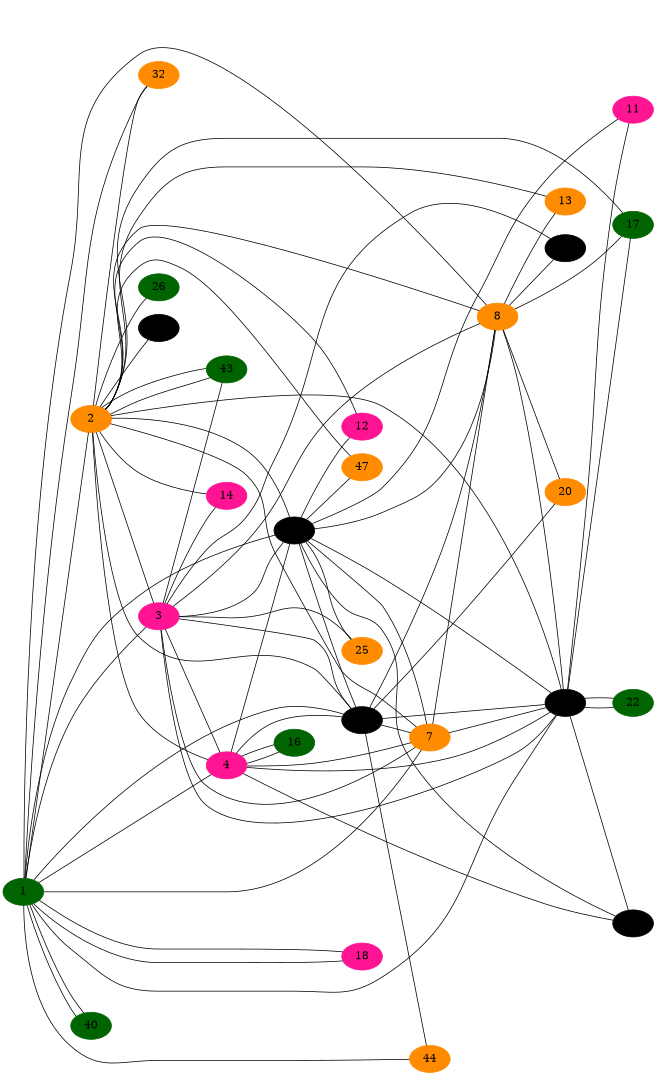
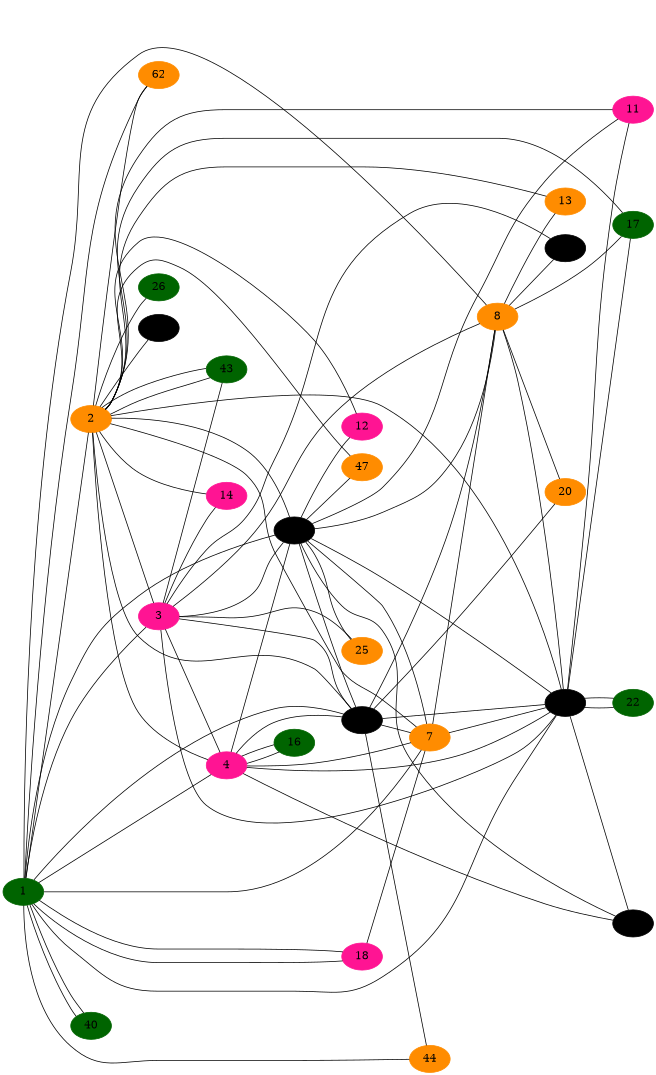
  graph {
    rankdir=LR
    node [color=darkorange style=filled]
    2 [super="+41+10+28"]
    3 [color=deeppink super="+31"]
    4 [color=deeppink]
    5 [color=black]
    6 [color=black]
    7 [super="+23+46+56+27"]
    8
    9 [color=black super="+49+39+30"]
-   32
+   32 [label=62]
    12 [color=deeppink]
    13 [super="+37"]
    14 [color=deeppink]
    17 [color=darkgreen]
    26 [color=darkgreen]
    34 [color=black]
    43 [color=darkgreen]
    47
    1 [color=darkgreen]
    18 [color=deeppink]
    40 [color=darkgreen]
    44
    25
    58 [color=black]
    16 [color=darkgreen super="+19"]
    21 [color=black super="+52"]
    11 [color=deeppink]
    20 [super="+38"]
    22 [color=darkgreen]
    2 -- 3 [weight=8]
    2 -- 4 [weight=3]
    2 -- 5 [weight=3]
    2 -- 6 [weight=2]
    2 -- 7 [weight=3]
-   2 -- 8 [weight=3]
+   2 -- 11 [weight=3]
    2 -- 9 [weight=4]
    2 -- 32
    2 -- 12
    2 -- 13 [weight=2]
    2 -- 14
    2 -- 17 [weight=2]
    2 -- 26
    2 -- 34 [weight=2]
    2 -- 43
    2 -- 43
    2 -- 47
    3 -- 4
    3 -- 5 [weight=2]
    3 -- 6
-   3 -- 7 [weight=3]
+   18 -- 7 [weight=3]
    3 -- 8
    3 -- 9
    3 -- 14
    3 -- 43
    3 -- 25
    3 -- 58
    4 -- 5
    4 -- 6
    4 -- 7
    4 -- 9
    4 -- 16 [weight=2]
    4 -- 16
    4 -- 21
    5 -- 6
    5 -- 7 [weight=2]
    5 -- 8
    5 -- 9
    5 -- 12
    5 -- 47
    5 -- 25
    5 -- 21
    5 -- 11
    6 -- 7
    6 -- 8
    6 -- 9 [weight=2]
    6 -- 44
    6 -- 20
    7 -- 8 [weight=2]
    7 -- 9 [weight=2]
    8 -- 9
    8 -- 13
    8 -- 17
    8 -- 58
    8 -- 20
    9 -- 17
    9 -- 21
    9 -- 11
    9 -- 22
    9 -- 22
    1 -- 2 [weight=2]
    1 -- 3
    1 -- 4
    1 -- 5
    1 -- 6
    1 -- 7 [weight=2]
    1 -- 8
    1 -- 9 [weight=2]
    1 -- 32
    1 -- 18
    1 -- 18
    1 -- 40
    1 -- 40
    1 -- 44
  }
